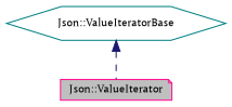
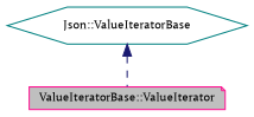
  digraph {
    fontname="PT Serif"
    node [fontname="PT Serif" fontsize=10 style=filled]
-   n1 [color=deeppink fillcolor=grey75 fontcolor=black height=0.2 label="Json::ValueIterator" shape=note width=0.4]
+   n1 [color=deeppink fillcolor=grey75 fontcolor=black height=0.2 label="ValueIteratorBase::ValueIterator" shape=note width=0.4]
    n2 [color=teal fillcolor=white height=0.2 label="Json::ValueIteratorBase" shape=hexagon width=0.4]
    n2 -> n1 [color=midnightblue dir=back fontname="PT Serif" fontsize=10 labelfontname=Helvetica labelfontsize=10 style=dashed]
  }
